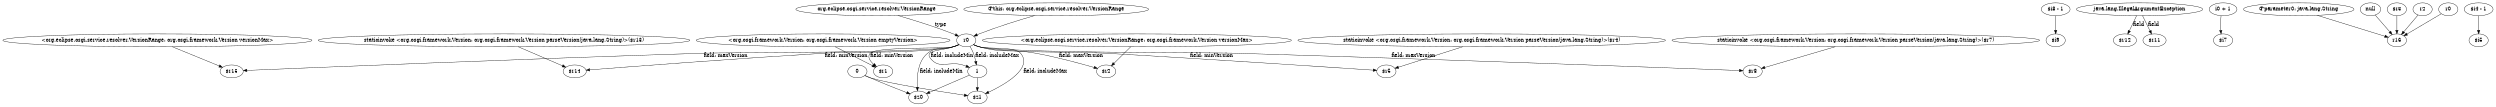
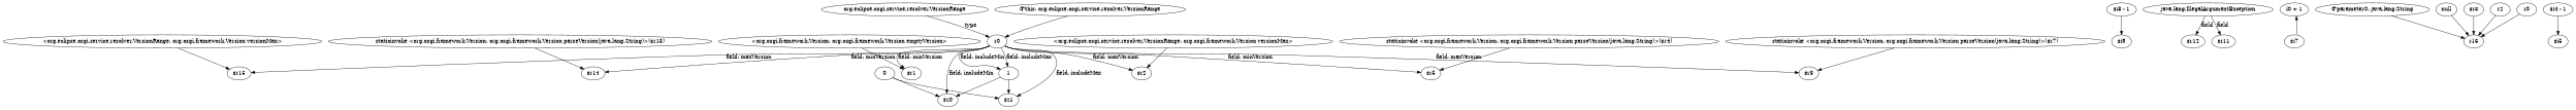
  digraph {
    n1 [label=r0]
    n2 [label="$r15"]
    n3 [label="$r14"]
    n4 [label=1]
    n5 [label="$z0"]
    n6 [label="$r1"]
    n7 [label="$r2"]
    n8 [label="$r5"]
    n9 [label="$z1"]
    n10 [label="$r8"]
    n11 [label="$i8 - 1"]
    n12 [label="$i9"]
    n13 [label="org.eclipse.osgi.service.resolver.VersionRange"]
    n14 [label="staticinvoke <org.osgi.framework.Version: org.osgi.framework.Version parseVersion(java.lang.String)>($r13)"]
    n15 [label=0]
    n16 [label="<org.osgi.framework.Version: org.osgi.framework.Version emptyVersion>"]
    n17 [label="<org.eclipse.osgi.service.resolver.VersionRange: org.osgi.framework.Version versionMax>"]
    n18 [label="staticinvoke <org.osgi.framework.Version: org.osgi.framework.Version parseVersion(java.lang.String)>($r4)"]
    n19 [label="@this: org.eclipse.osgi.service.resolver.VersionRange"]
    n20 [label="java.lang.IllegalArgumentException"]
    n21 [label="$r12"]
    n22 [label="$r11"]
    n23 [label="i0 + 1"]
    n24 [label="$i7"]
    n25 [label="staticinvoke <org.osgi.framework.Version: org.osgi.framework.Version parseVersion(java.lang.String)>($r7)"]
    n26 [label="<org.eclipse.osgi.service.resolver.VersionRange: org.osgi.framework.Version versionMax>"]
    n27 [label="@parameter0: java.lang.String"]
    n28 [label=r16]
    n29 [label="$i4 - 1"]
    n30 [label="$i5"]
    n31 [label=null]
    n32 [label="$r3"]
    n33 [label=r2]
    n34 [label=r0]
    n1 -> n2 [label="field: maxVersion"]
    n1 -> n3 [label="field: minVersion"]
    n1 -> n4 [label="field: includeMin"]
    n1 -> n4 [label="field: includeMax"]
    n1 -> n5 [label="field: includeMin"]
    n1 -> n6 [label="field: minVersion"]
    n1 -> n7 [label="field: maxVersion"]
    n1 -> n8 [label="field: minVersion"]
    n1 -> n9 [label="field: includeMax"]
    n1 -> n10 [label="field: maxVersion"]
    n4 -> n5
    n4 -> n9
    n11 -> n12
    n13 -> n1 [label=type]
    n14 -> n3
    n15 -> n5
    n15 -> n9
    n16 -> n6
    n17 -> n7
    n18 -> n8
    n19 -> n1
    n20 -> n21 [label=field]
    n20 -> n22 [label=field]
-   n23 -> n24
+   n24 -> n23
    n25 -> n10
    n26 -> n2
    n27 -> n28
    n29 -> n30
    n31 -> n28
    n32 -> n28
    n33 -> n28
    n34 -> n28
  }
